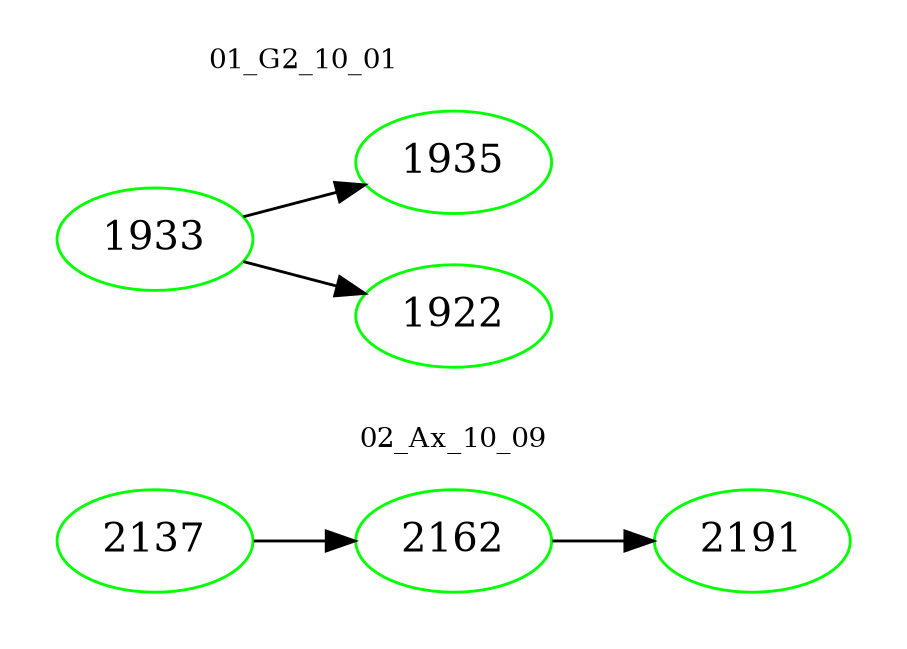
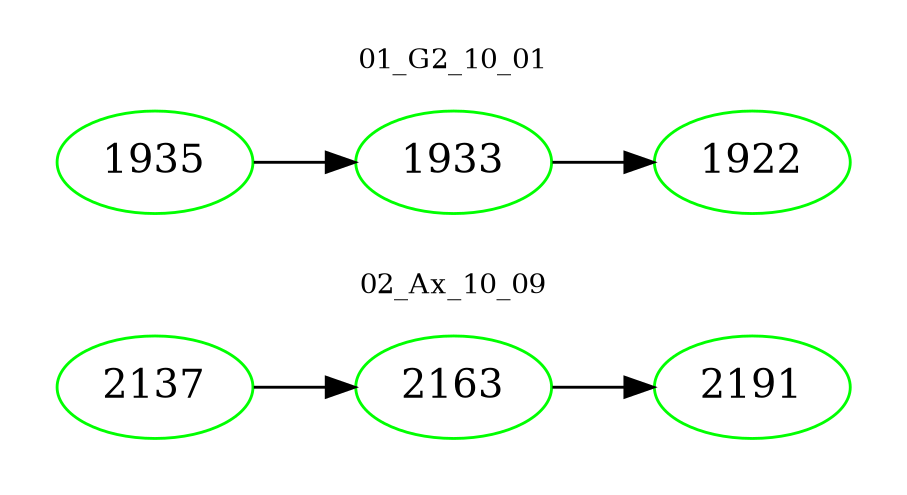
  digraph {
    rankdir=LR
    node [color=green]
    edge [color=black]
-   n1 [label=2162]
+   n1 [label=2163]
    n2 [label=2137]
    n3 [label=2191]
    n4 [label=1933]
    n5 [label=1922]
    n6 [label=1935]
    subgraph cluster_1 {
      color=white
      fontsize=10
      label="02_Ax_10_09"
      n1
      n2
      n3
    }
    subgraph cluster_2 {
      color=white
      fontsize=10
      label="01_G2_10_01"
      n4
      n5
      n6
    }
    n1 -> n3
    n2 -> n1
    n4 -> n5
-   n4 -> n6
+   n6 -> n4
  }
